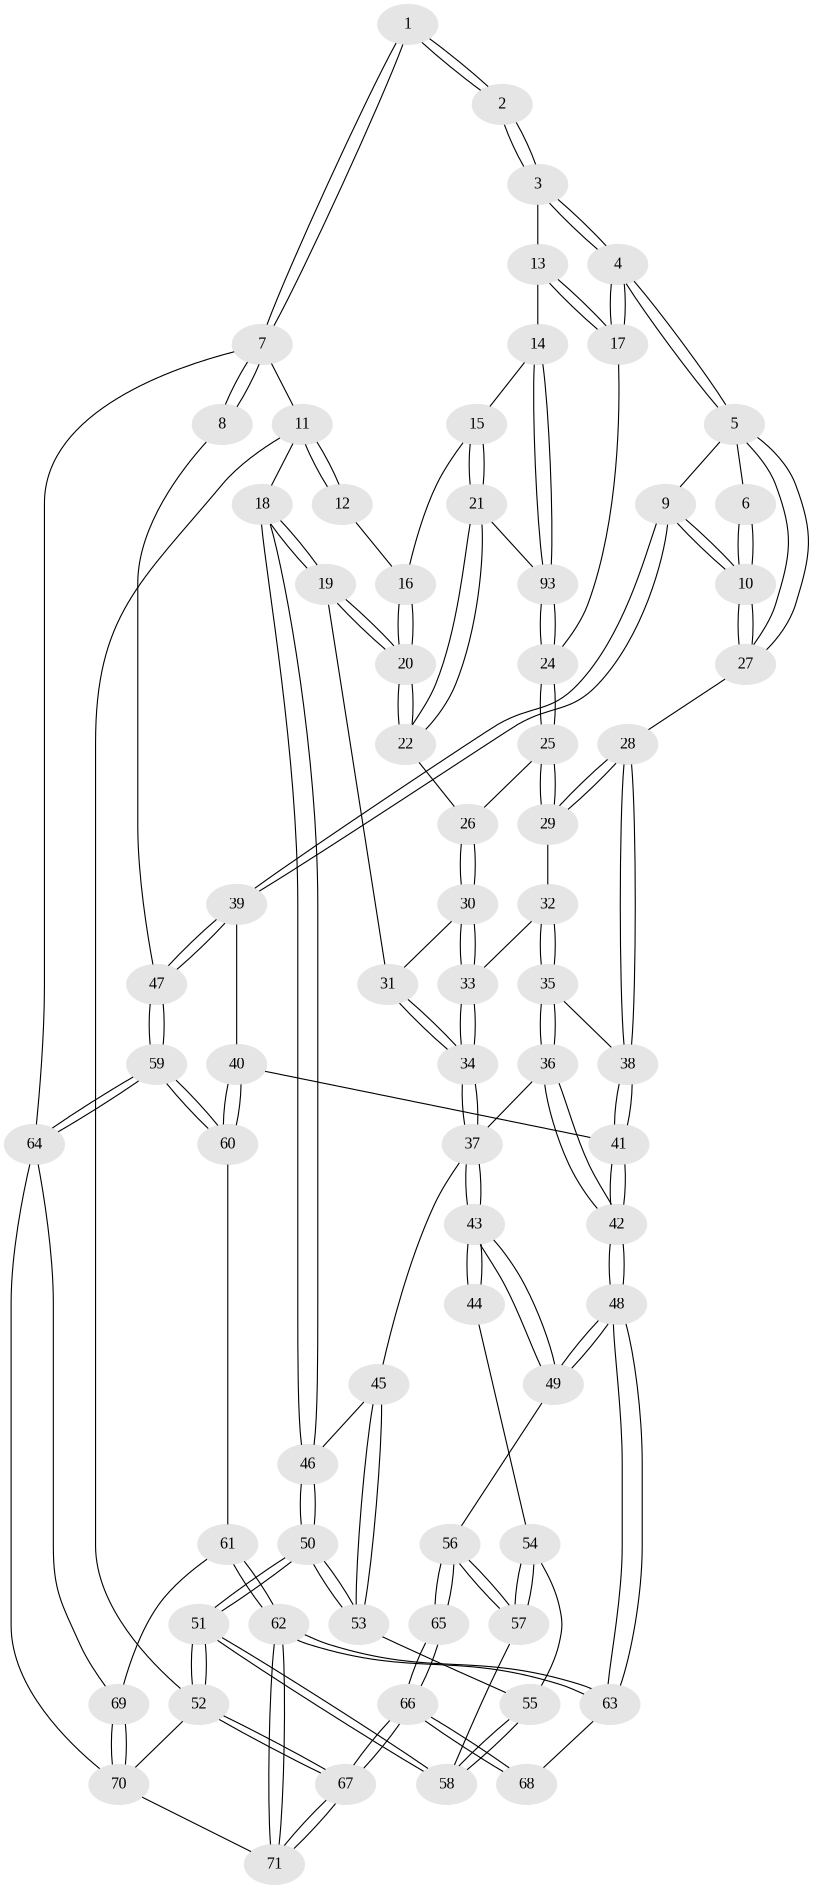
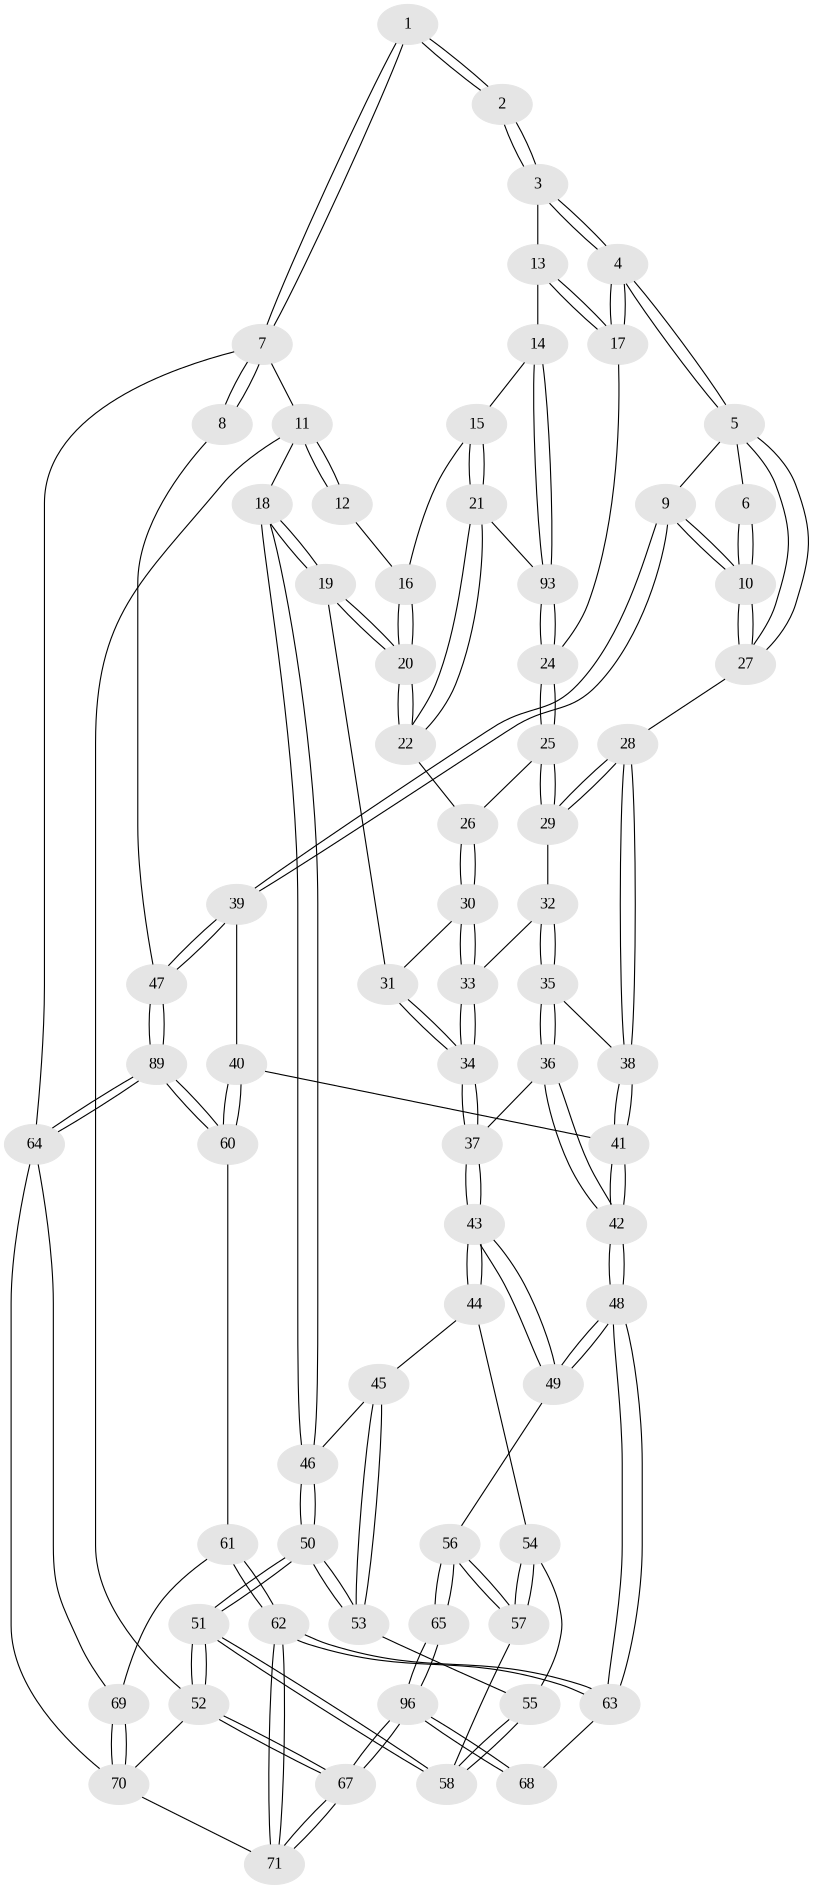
  graph {
    fontname="Liberation Serif"
    node [color=gray90 fontname="Liberation Serif" style=filled]
    edge [fontname="Liberation Serif"]
    1
    2
    7
    3
    8
    11
    64
    4
    13
    5
    17
    14
    6
    27
    9
    24
    10
    28
    47
    12
    18
    52
    70
    69
    39
-   59
+   59 [label=89]
    40
    16
    19
    46
    67
    20
    15
    n34 [label=93]
    21
    22
    25
    31
    50
    34
    26
    30
    29
    32
    33
    38
    41
    35
    37
    36
    43
    42
    48
    44
    49
    60
    61
    63
    45
    54
    56
    53
    55
    57
    51
    68
    65
    58
    71
-   66
+   66 [label=96]
    62
    1 -- 2
    1 -- 2
    1 -- 7
    1 -- 7
    2 -- 3
    2 -- 3
    7 -- 8
    7 -- 8
    7 -- 11
    7 -- 64
    3 -- 4
    3 -- 4
    3 -- 13
    8 -- 47
    11 -- 12
    11 -- 12
    11 -- 18
    11 -- 52
    64 -- 70
    64 -- 69
    4 -- 5
    4 -- 5
    4 -- 17
    4 -- 17
    13 -- 17
    13 -- 17
    13 -- 14
    5 -- 6
    5 -- 27
    5 -- 27
    5 -- 9
    17 -- 24
    14 -- 15
    14 -- n34
    14 -- n34
    6 -- 10
    6 -- 10
    27 -- 28
    9 -- 10
    9 -- 10
    9 -- 39
    9 -- 39
    24 -- 25
    24 -- 25
    10 -- 27
    10 -- 27
    28 -- 29
    28 -- 29
    28 -- 38
    28 -- 38
    47 -- 59
    47 -- 59
    12 -- 16
    18 -- 19
    18 -- 19
    18 -- 46
    18 -- 46
    52 -- 70
    52 -- 67
    52 -- 67
    70 -- 71
    69 -- 70
    69 -- 70
    39 -- 47
    39 -- 47
    39 -- 40
    59 -- 64
    59 -- 64
    59 -- 60
    59 -- 60
    40 -- 41
    40 -- 60
    40 -- 60
    16 -- 20
    16 -- 20
    19 -- 20
    19 -- 20
    19 -- 31
    46 -- 50
    46 -- 50
    67 -- 71
    67 -- 71
    20 -- 22
    20 -- 22
    15 -- 16
    15 -- 21
    15 -- 21
    n34 -- 24
    n34 -- 24
    21 -- n34
    21 -- 22
    21 -- 22
    22 -- 26
    25 -- 26
    25 -- 29
    25 -- 29
    31 -- 34
    31 -- 34
    50 -- 53
    50 -- 53
    50 -- 51
    50 -- 51
    34 -- 37
    34 -- 37
    26 -- 30
    26 -- 30
    30 -- 31
    30 -- 33
    30 -- 33
    29 -- 32
    32 -- 33
    32 -- 35
    32 -- 35
    33 -- 34
    33 -- 34
    38 -- 41
    38 -- 41
    41 -- 42
    41 -- 42
    35 -- 38
    35 -- 36
    35 -- 36
    37 -- 43
    37 -- 43
    36 -- 37
    36 -- 42
    36 -- 42
    43 -- 44
    43 -- 44
    43 -- 49
    43 -- 49
    42 -- 48
    42 -- 48
    48 -- 49
    48 -- 49
    48 -- 63
    48 -- 63
-   37 -- 45
+   44 -- 45
    44 -- 54
    49 -- 56
    60 -- 61
    61 -- 69
    61 -- 62
    61 -- 62
    63 -- 68
    45 -- 46
    45 -- 53
    45 -- 53
    54 -- 55
    54 -- 57
    54 -- 57
    56 -- 57
    56 -- 57
    56 -- 65
    56 -- 65
    53 -- 55
    55 -- 58
    55 -- 58
    57 -- 58
    51 -- 52
    51 -- 52
    51 -- 58
    51 -- 58
    65 -- 66
    65 -- 66
    66 -- 67
    66 -- 67
    66 -- 68
    66 -- 68
    62 -- 63
    62 -- 63
    62 -- 71
    62 -- 71
  }
